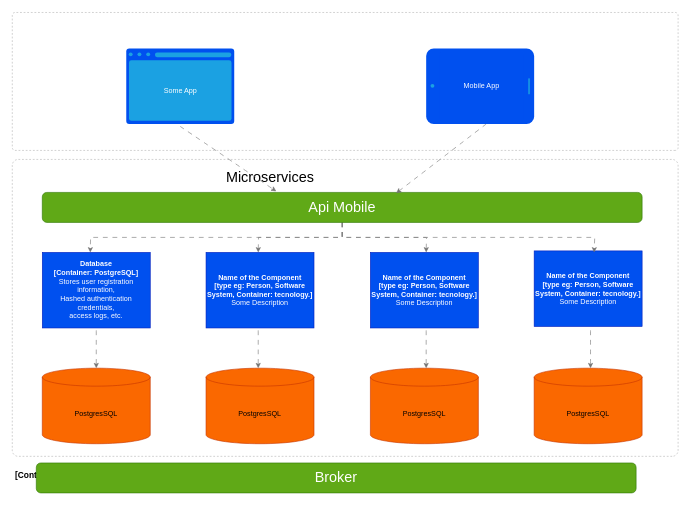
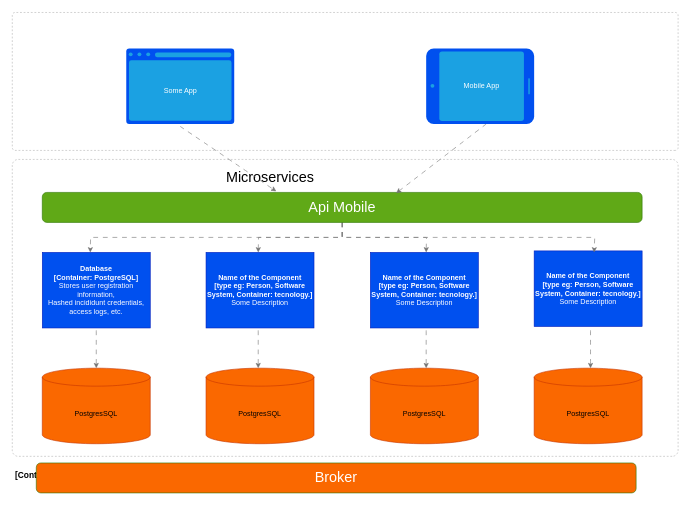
  <mxCell id="0" />
  <mxCell id="1" parent="0" />
  <mxCell id="2" value="" style="rounded=1;whiteSpace=wrap;html=1;direction=west;arcSize=2;fillColor=none;dashed=1;strokeColor=#B3B3B3;" vertex="1" parent="1"><mxGeometry x="20" y="20" width="1110" height="230" as="geometry" /></mxCell>
  <mxCell id="3" value="" style="rounded=1;whiteSpace=wrap;html=1;direction=west;arcSize=2;fillColor=none;dashed=1;strokeColor=#B3B3B3;" vertex="1" parent="1"><mxGeometry x="20" y="265" width="1110" height="495" as="geometry" /></mxCell>
- <mxCell id="4" value="Database&lt;br&gt;[Container: PostgreSQL]&lt;br&gt;&lt;span style=&quot;font-weight: normal;&quot;&gt;Stores user registration information, &#10;Hashed authentication credentials, &#10;access logs, etc.&lt;/span&gt;" style="group;fillColor=#0050ef;fontColor=#ffffff;strokeColor=#001DBC;rounded=0;arcSize=4;container=0;verticalAlign=middle;fontStyle=1;whiteSpace=wrap;html=1;" vertex="1" connectable="0" parent="1"><mxGeometry x="70" y="420" width="180" height="126" as="geometry" /></mxCell>
+ <mxCell id="4" value="Database&lt;br&gt;[Container: PostgreSQL]&lt;br&gt;&lt;span style=&quot;font-weight: normal;&quot;&gt;Stores user registration information, &#10;Hashed incididunt credentials, &#10;access logs, etc.&lt;/span&gt;" style="group;fillColor=#0050ef;fontColor=#ffffff;strokeColor=#001DBC;rounded=0;arcSize=4;container=0;verticalAlign=middle;fontStyle=1;whiteSpace=wrap;html=1;" vertex="1" connectable="0" parent="1"><mxGeometry x="70" y="420" width="180" height="126" as="geometry" /></mxCell>
  <mxCell id="5" value="" style="group" vertex="1" connectable="0" parent="1"><mxGeometry x="710" y="80" width="180" height="126" as="geometry" /></mxCell>
  <mxCell id="6" value="" style="group;rounded=1;arcSize=10;pointerEvents=0;strokeColor=none;fontFamily=Helvetica;fontSize=12;fontColor=#ffffff;fillColor=#0050ef;container=0;" vertex="1" connectable="0" parent="5"><mxGeometry width="180" height="126" as="geometry" /></mxCell>
- <mxCell id="7" value="Mobile App" style="rounded=1;arcSize=4;whiteSpace=wrap;html=1;shadow=0;glass=0;strokeColor=none;fontFamily=Helvetica;fontSize=12;fontColor=#ffffff;fillColor=#0050ef;verticalAlign=middle;pointerEvents=0;" vertex="1" parent="5"><mxGeometry x="21.892" y="5.143" width="141.081" height="115.714" as="geometry" /></mxCell>
+ <mxCell id="7" value="Mobile App" style="rounded=1;arcSize=4;whiteSpace=wrap;html=1;shadow=0;glass=0;strokeColor=none;fontFamily=Helvetica;fontSize=12;fontColor=#ffffff;fillColor=#1ba1e2;verticalAlign=middle;pointerEvents=0;" vertex="1" parent="5"><mxGeometry x="21.892" y="5.143" width="141.081" height="115.714" as="geometry" /></mxCell>
  <mxCell id="8" value="" style="ellipse;whiteSpace=wrap;html=1;aspect=fixed;rounded=1;shadow=0;glass=0;strokeColor=none;fontFamily=Helvetica;fontSize=12;fontColor=#ffffff;fillColor=#1ba1e2;pointerEvents=0;" vertex="1" parent="5"><mxGeometry x="7.294" y="59.054" width="6.385" height="6.385" as="geometry" /></mxCell>
  <mxCell id="9" value="" style="rounded=1;whiteSpace=wrap;html=1;fillColor=#1BA1E2;strokeColor=none;arcSize=45;" vertex="1" parent="5"><mxGeometry x="170.27" y="49.5" width="2.432" height="27" as="geometry" /></mxCell>
  <mxCell id="10" value="Name of the Component&lt;br&gt;[type eg: Person, Software System, Container: tecnology.]&lt;br&gt;&lt;span style=&quot;font-weight: normal;&quot;&gt;Some Description&lt;/span&gt;" style="group;fillColor=#0050ef;fontColor=#ffffff;strokeColor=#001DBC;rounded=0;arcSize=4;container=0;verticalAlign=middle;fontStyle=1;whiteSpace=wrap;html=1;" vertex="1" connectable="0" parent="1"><mxGeometry x="343" y="420" width="180" height="126" as="geometry" /></mxCell>
  <mxCell id="11" value="Name of the Component&lt;br&gt;[type eg: Person, Software System, Container: tecnology.]&lt;br&gt;&lt;span style=&quot;font-weight: normal;&quot;&gt;Some Description&lt;/span&gt;" style="group;fillColor=#0050ef;fontColor=#ffffff;strokeColor=#001DBC;rounded=0;arcSize=4;container=0;verticalAlign=middle;fontStyle=1;whiteSpace=wrap;html=1;" vertex="1" connectable="0" parent="1"><mxGeometry x="617" y="420" width="180" height="126" as="geometry" /></mxCell>
  <mxCell id="12" value="Name of the Component&lt;br&gt;[type eg: Person, Software System, Container: tecnology.]&lt;br&gt;&lt;span style=&quot;font-weight: normal;&quot;&gt;Some Description&lt;/span&gt;" style="group;fillColor=#0050ef;fontColor=#ffffff;strokeColor=#001DBC;rounded=0;arcSize=4;container=0;verticalAlign=middle;fontStyle=1;whiteSpace=wrap;html=1;" vertex="1" connectable="0" parent="1"><mxGeometry x="890" y="417.5" width="180" height="126" as="geometry" /></mxCell>
  <mxCell id="13" style="edgeStyle=orthogonalEdgeStyle;rounded=0;orthogonalLoop=1;jettySize=auto;html=1;dashed=1;dashPattern=8 8;strokeColor=#737373;" edge="1" parent="1" source="17"><mxGeometry relative="1" as="geometry"><mxPoint x="150" y="420" as="targetPoint" /></mxGeometry></mxCell>
  <mxCell id="14" style="edgeStyle=orthogonalEdgeStyle;rounded=0;orthogonalLoop=1;jettySize=auto;html=1;dashed=1;dashPattern=8 8;strokeColor=#737373;" edge="1" parent="1" source="17"><mxGeometry relative="1" as="geometry"><mxPoint x="430" y="420" as="targetPoint" /></mxGeometry></mxCell>
  <mxCell id="15" style="edgeStyle=orthogonalEdgeStyle;rounded=0;orthogonalLoop=1;jettySize=auto;html=1;dashed=1;strokeColor=#737373;startArrow=none;startFill=0;dashPattern=8 8;" edge="1" parent="1"><mxGeometry relative="1" as="geometry"><mxPoint x="990" y="420" as="targetPoint" /><mxPoint x="570" y="370" as="sourcePoint" /><Array as="points"><mxPoint x="570" y="395" /><mxPoint x="991" y="395" /><mxPoint x="991" y="420" /></Array></mxGeometry></mxCell>
  <mxCell id="16" style="edgeStyle=orthogonalEdgeStyle;rounded=0;orthogonalLoop=1;jettySize=auto;html=1;dashed=1;dashPattern=8 8;strokeColor=#737373;" edge="1" parent="1" source="17"><mxGeometry relative="1" as="geometry"><mxPoint x="710" y="420" as="targetPoint" /></mxGeometry></mxCell>
  <mxCell id="17" value="&lt;font style=&quot;font-size: 24px;&quot;&gt;Api Mobile&lt;/font&gt;" style="rounded=1;whiteSpace=wrap;html=1;fillColor=#60a917;fontColor=#ffffff;strokeColor=#2D7600;" vertex="1" parent="1"><mxGeometry x="70" y="320" width="1000" height="50" as="geometry" /></mxCell>
  <mxCell id="18" value="" style="group" vertex="1" connectable="0" parent="1"><mxGeometry x="210" y="80" width="180" height="126" as="geometry" /></mxCell>
  <mxCell id="19" value="" style="group;rounded=1;arcSize=4;pointerEvents=0;strokeColor=none;fontFamily=Helvetica;fontSize=12;fontColor=#ffffff;fillColor=#0050ef;container=0;" vertex="1" connectable="0" parent="18"><mxGeometry width="180" height="126" as="geometry" /></mxCell>
  <mxCell id="20" value="Some App" style="rounded=1;arcSize=4;whiteSpace=wrap;html=1;shadow=0;glass=0;strokeColor=none;fontFamily=Helvetica;fontSize=12;fontColor=#ffffff;fillColor=#1ba1e2;verticalAlign=middle;pointerEvents=0;" vertex="1" parent="18"><mxGeometry x="4.524" y="19.586" width="170.951" height="101.066" as="geometry" /></mxCell>
  <mxCell id="21" value="" style="rounded=1;arcSize=45;whiteSpace=wrap;html=1;shadow=0;glass=0;strokeColor=none;fontFamily=Helvetica;fontSize=12;fontColor=#ffffff;fillColor=#1ba1e2;pointerEvents=0;" vertex="1" parent="18"><mxGeometry x="47.911" y="6.566" width="127.224" height="7.877" as="geometry" /></mxCell>
  <mxCell id="22" value="" style="ellipse;whiteSpace=wrap;html=1;aspect=fixed;rounded=1;shadow=0;glass=0;strokeColor=none;fontFamily=Helvetica;fontSize=12;fontColor=#ffffff;fillColor=#1ba1e2;pointerEvents=0;" vertex="1" parent="18"><mxGeometry x="18.762" y="6.562" width="6.385" height="6.385" as="geometry" /></mxCell>
  <mxCell id="23" value="" style="ellipse;whiteSpace=wrap;html=1;aspect=fixed;rounded=1;shadow=0;glass=0;strokeColor=none;fontFamily=Helvetica;fontSize=12;fontColor=#ffffff;fillColor=#1ba1e2;pointerEvents=0;" vertex="1" parent="18"><mxGeometry x="4.189" y="6.562" width="6.385" height="6.385" as="geometry" /></mxCell>
  <mxCell id="24" value="" style="ellipse;whiteSpace=wrap;html=1;aspect=fixed;rounded=1;shadow=0;glass=0;strokeColor=none;fontFamily=Helvetica;fontSize=12;fontColor=#ffffff;fillColor=#1ba1e2;pointerEvents=0;" vertex="1" parent="18"><mxGeometry x="33.338" y="6.562" width="6.385" height="6.385" as="geometry" /></mxCell>
  <mxCell id="25" value="PostgresSQL" style="shape=cylinder3;whiteSpace=wrap;html=1;boundedLbl=1;backgroundOutline=1;size=15;rounded=1;pointerEvents=0;strokeColor=#C73500;fontFamily=Helvetica;fontSize=12;fontColor=#000000;fillColor=#fa6800;movable=1;resizable=1;rotatable=1;deletable=1;editable=1;locked=0;connectable=1;" vertex="1" parent="1"><mxGeometry x="70" y="613" width="180" height="126" as="geometry" /></mxCell>
  <mxCell id="26" value="PostgresSQL" style="shape=cylinder3;whiteSpace=wrap;html=1;boundedLbl=1;backgroundOutline=1;size=15;rounded=1;pointerEvents=0;strokeColor=#C73500;fontFamily=Helvetica;fontSize=12;fontColor=#000000;fillColor=#fa6800;" vertex="1" parent="1"><mxGeometry x="343" y="613" width="180" height="126" as="geometry" /></mxCell>
  <mxCell id="27" value="PostgresSQL" style="shape=cylinder3;whiteSpace=wrap;html=1;boundedLbl=1;backgroundOutline=1;size=15;rounded=1;pointerEvents=0;strokeColor=#C73500;fontFamily=Helvetica;fontSize=12;fontColor=#000000;fillColor=#fa6800;" vertex="1" parent="1"><mxGeometry x="617" y="613" width="180" height="126" as="geometry" /></mxCell>
  <mxCell id="28" value="PostgresSQL" style="shape=cylinder3;whiteSpace=wrap;html=1;boundedLbl=1;backgroundOutline=1;size=15;rounded=1;pointerEvents=0;strokeColor=#C73500;fontFamily=Helvetica;fontSize=12;fontColor=#000000;fillColor=#fa6800;" vertex="1" parent="1"><mxGeometry x="890" y="613" width="180" height="126" as="geometry" /></mxCell>
  <mxCell id="29" value="&lt;font style=&quot;font-size: 24px;&quot;&gt;Microservices&lt;/font&gt;" style="text;html=1;strokeColor=none;fillColor=none;align=center;verticalAlign=middle;whiteSpace=wrap;rounded=0;" vertex="1" parent="1"><mxGeometry x="420" y="280" width="60" height="30" as="geometry" /></mxCell>
  <mxCell id="30" value="" style="endArrow=classic;dashed=1;html=1;curved=1;dashPattern=8 8;endFill=1;strokeColor=#737373;rounded=0;entryX=0.39;entryY=-0.038;entryDx=0;entryDy=0;entryPerimeter=0;" edge="1" parent="1" target="17"><mxGeometry width="50" height="50" relative="1" as="geometry"><mxPoint x="300" y="210" as="sourcePoint" /><mxPoint x="490" y="350" as="targetPoint" /><Array as="points" /></mxGeometry></mxCell>
  <mxCell id="31" value="" style="endArrow=classic;dashed=1;html=1;curved=1;dashPattern=8 8;endFill=1;strokeColor=#737373;rounded=0;entryX=0.59;entryY=0.025;entryDx=0;entryDy=0;entryPerimeter=0;" edge="1" parent="1" target="17"><mxGeometry width="50" height="50" relative="1" as="geometry"><mxPoint x="810" y="206" as="sourcePoint" /><mxPoint x="1032" y="346" as="targetPoint" /><Array as="points" /></mxGeometry></mxCell>
  <mxCell id="32" value="" style="endArrow=classic;dashed=1;html=1;curved=1;dashPattern=8 8;endFill=1;strokeColor=#737373;rounded=0;entryX=0.5;entryY=0;entryDx=0;entryDy=0;entryPerimeter=0;" edge="1" parent="1" target="25"><mxGeometry width="50" height="50" relative="1" as="geometry"><mxPoint x="160" y="550" as="sourcePoint" /><mxPoint x="430" y="580" as="targetPoint" /><Array as="points" /></mxGeometry></mxCell>
  <mxCell id="33" value="" style="endArrow=classic;dashed=1;html=1;curved=1;dashPattern=8 8;endFill=1;strokeColor=#737373;rounded=0;entryX=0.5;entryY=0;entryDx=0;entryDy=0;entryPerimeter=0;" edge="1" parent="1"><mxGeometry width="50" height="50" relative="1" as="geometry"><mxPoint x="430" y="550" as="sourcePoint" /><mxPoint x="430" y="613" as="targetPoint" /><Array as="points" /></mxGeometry></mxCell>
  <mxCell id="34" value="" style="endArrow=classic;dashed=1;html=1;curved=1;dashPattern=8 8;endFill=1;strokeColor=#737373;rounded=0;entryX=0.5;entryY=0;entryDx=0;entryDy=0;entryPerimeter=0;" edge="1" parent="1"><mxGeometry width="50" height="50" relative="1" as="geometry"><mxPoint x="710" y="550" as="sourcePoint" /><mxPoint x="710" y="613" as="targetPoint" /><Array as="points" /></mxGeometry></mxCell>
  <mxCell id="35" value="" style="endArrow=classic;dashed=1;html=1;curved=1;dashPattern=8 8;endFill=1;strokeColor=#737373;rounded=0;entryX=0.5;entryY=0;entryDx=0;entryDy=0;entryPerimeter=0;" edge="1" parent="1"><mxGeometry width="50" height="50" relative="1" as="geometry"><mxPoint x="984" y="550" as="sourcePoint" /><mxPoint x="984" y="613" as="targetPoint" /><Array as="points" /></mxGeometry></mxCell>
  <mxCell id="36" value="&lt;h1 style=&quot;&quot;&gt;&lt;font style=&quot;font-size: 14px;&quot;&gt;[Container] Lorem ipsum dolor sit amet&amp;nbsp;&lt;/font&gt;&lt;font color=&quot;#b3b3b3&quot; style=&quot;font-size: 11px;&quot;&gt;Lorem ipsum dolor sit amet, consectetur adipisicing elit, sed do eiusmod tempor incididunt ut labore et dolore magna aliqua.&lt;/font&gt;&lt;/h1&gt;" style="text;html=1;strokeColor=none;fillColor=none;spacing=5;spacingTop=-20;whiteSpace=wrap;overflow=hidden;rounded=0;" vertex="1" parent="1"><mxGeometry x="20" y="768" width="1110" height="37" as="geometry" /></mxCell>
- <mxCell id="37" value="&lt;font style=&quot;font-size: 24px;&quot;&gt;Broker&lt;/font&gt;" style="rounded=1;whiteSpace=wrap;html=1;fillColor=#60a917;fontColor=#ffffff;strokeColor=#2D7600;" vertex="1" parent="1"><mxGeometry x="60" y="771" width="1000" height="50" as="geometry" /></mxCell>
+ <mxCell id="37" value="&lt;font style=&quot;font-size: 24px;&quot;&gt;Broker&lt;/font&gt;" style="rounded=1;whiteSpace=wrap;html=1;fillColor=#fa6800;fontColor=#ffffff;strokeColor=#2D7600;" vertex="1" parent="1"><mxGeometry x="60" y="771" width="1000" height="50" as="geometry" /></mxCell>
